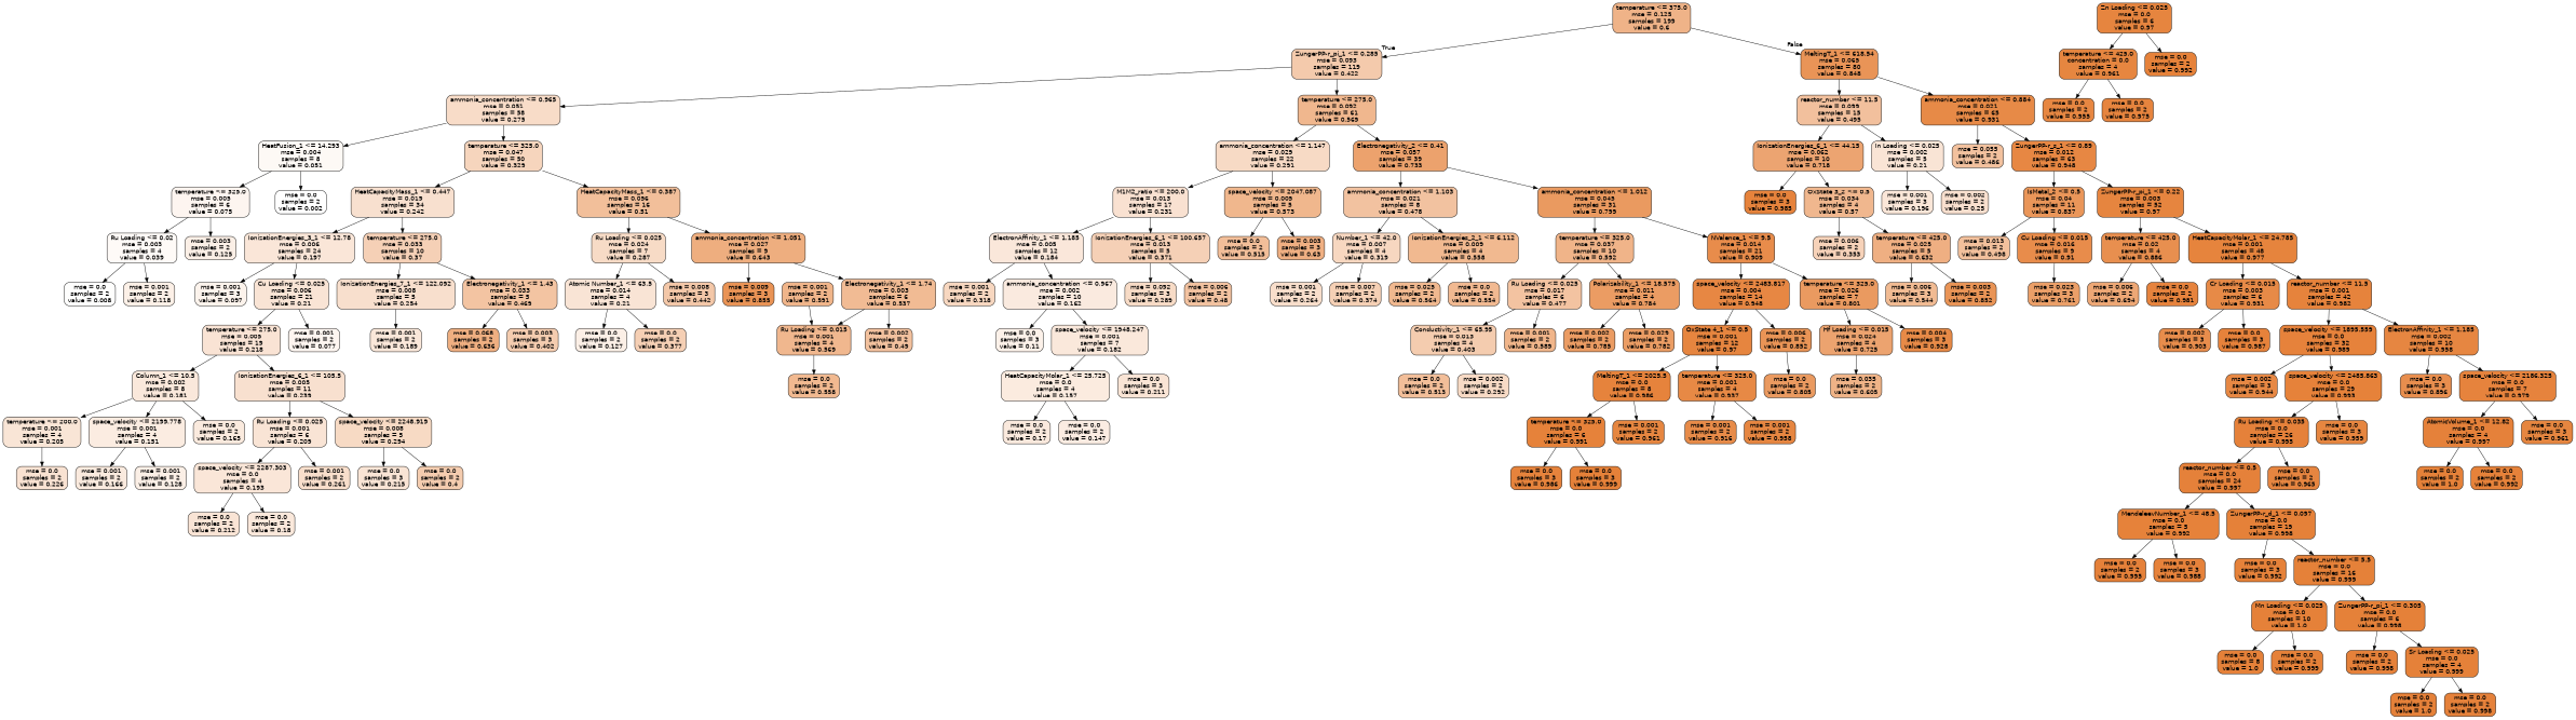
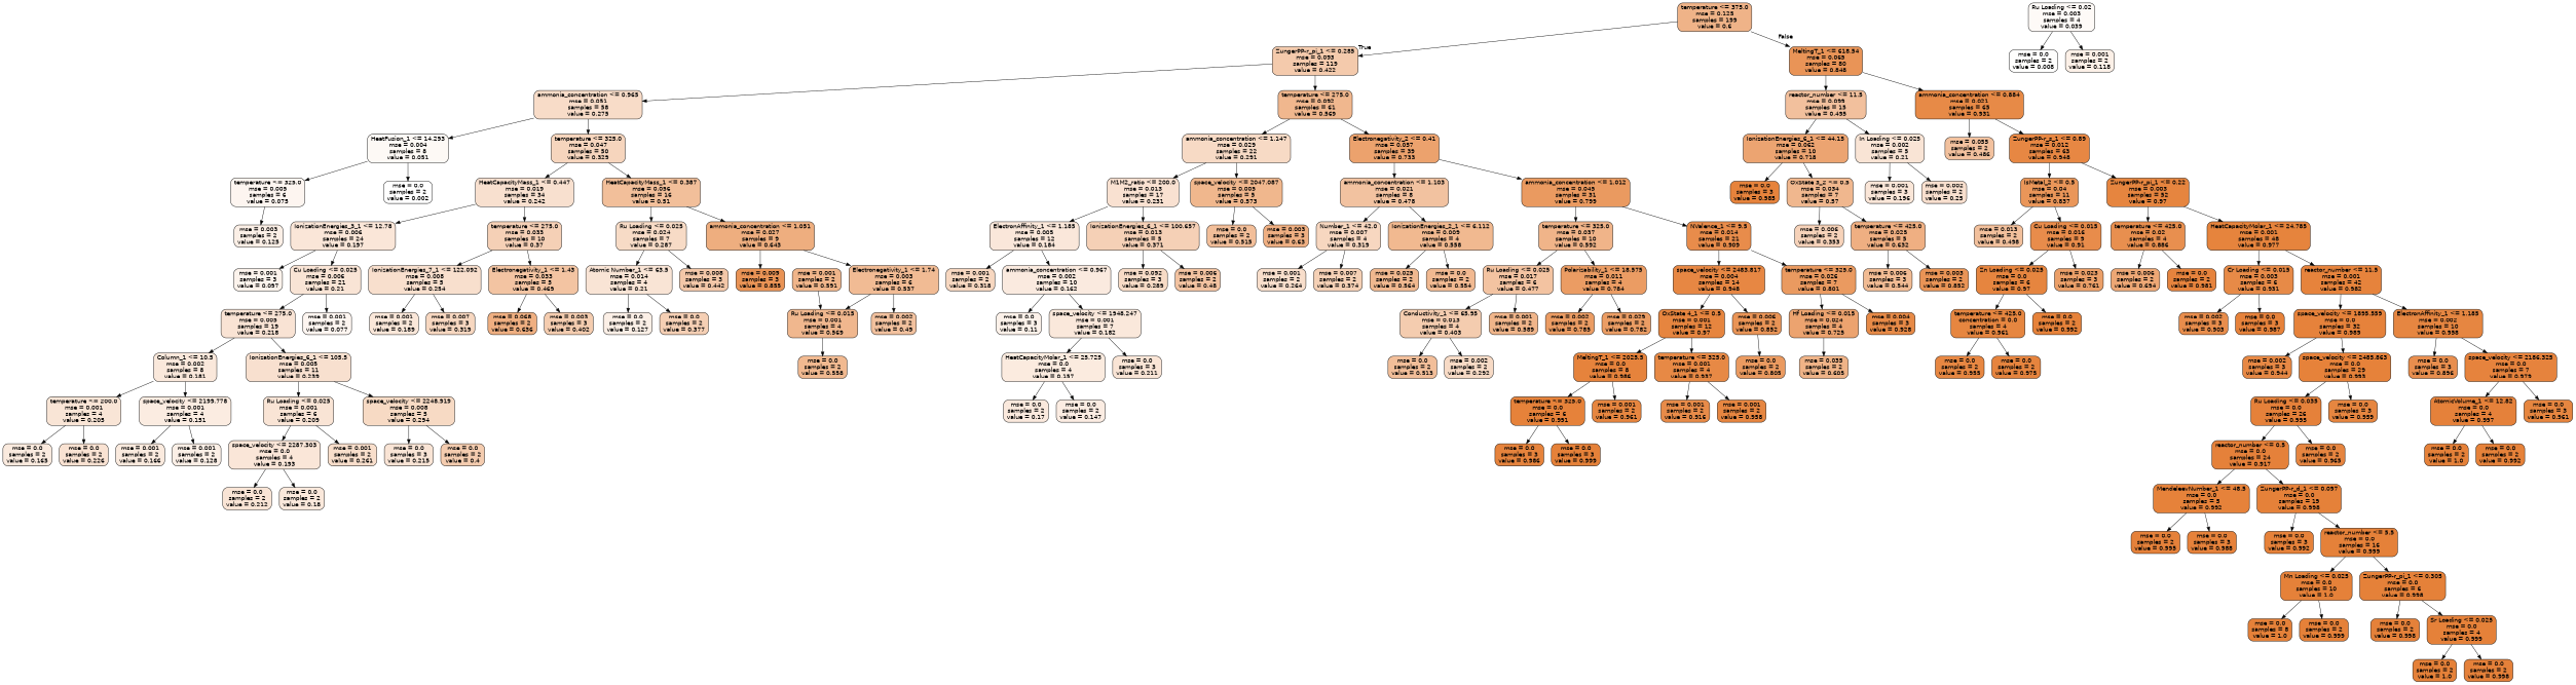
  digraph {
    node [color=black fillcolor="#e58139ff" fontname=helvetica shape=box style="filled, rounded"]
    edge [fontname=helvetica]
    n1 [fillcolor="#e5813999" label="temperature <= 375.0\nmse = 0.125\nsamples = 199\nvalue = 0.6"]
    n2 [fillcolor="#e581396b" label="ZungerPP-r_pi_1 <= 0.285\nmse = 0.093\nsamples = 119\nvalue = 0.422"]
    n3 [fillcolor="#e58139d8" label="MeltingT_1 <= 618.54\nmse = 0.065\nsamples = 80\nvalue = 0.848"]
    n4 [fillcolor="#e5813946" label="ammonia_concentration <= 0.965\nmse = 0.051\nsamples = 58\nvalue = 0.275"]
    n5 [fillcolor="#e5813991" label="temperature <= 275.0\nmse = 0.092\nsamples = 61\nvalue = 0.569"]
    n6 [fillcolor="#e581397e" label="reactor_number <= 11.5\nmse = 0.099\nsamples = 15\nvalue = 0.495"]
    n7 [fillcolor="#e58139ed" label="ammonia_concentration <= 0.884\nmse = 0.021\nsamples = 65\nvalue = 0.931"]
    n8 [fillcolor="#e581390c" label="HeatFusion_1 <= 14.293\nmse = 0.004\nsamples = 8\nvalue = 0.051"]
    n9 [fillcolor="#e5813954" label="temperature <= 325.0\nmse = 0.047\nsamples = 50\nvalue = 0.329"]
    n10 [fillcolor="#e581394a" label="ammonia_concentration <= 1.147\nmse = 0.029\nsamples = 22\nvalue = 0.291"]
    n11 [fillcolor="#e58139bb" label="Electronegativity_2 <= 0.41\nmse = 0.057\nsamples = 39\nvalue = 0.733"]
    n12 [fillcolor="#e5813913" label="temperature <= 325.0\nmse = 0.005\nsamples = 6\nvalue = 0.075"]
    n13 [fillcolor="#e5813900" label="mse = 0.0\nsamples = 2\nvalue = 0.002"]
    n14 [fillcolor="#e581393d" label="HeatCapacityMass_1 <= 0.447\nmse = 0.019\nsamples = 34\nvalue = 0.242"]
    n15 [fillcolor="#e5813982" label="HeatCapacityMass_1 <= 0.387\nmse = 0.056\nsamples = 16\nvalue = 0.51"]
    n16 [fillcolor="#e581390a" label="Ru Loading <= 0.02\nmse = 0.003\nsamples = 4\nvalue = 0.039"]
    n17 [fillcolor="#e5813920" label="mse = 0.003\nsamples = 2\nvalue = 0.125"]
    n18 [fillcolor="#e5813902" label="mse = 0.0\nsamples = 2\nvalue = 0.008"]
    n19 [fillcolor="#e581391e" label="mse = 0.001\nsamples = 2\nvalue = 0.118"]
    n20 [fillcolor="#e5813932" label="IonizationEnergies_3_1 <= 12.78\nmse = 0.006\nsamples = 24\nvalue = 0.197"]
    n21 [fillcolor="#e581395e" label="temperature <= 275.0\nmse = 0.033\nsamples = 10\nvalue = 0.37"]
    n22 [fillcolor="#e5813949" label="Ru Loading <= 0.025\nmse = 0.024\nsamples = 7\nvalue = 0.287"]
    n23 [fillcolor="#e58139a4" label="ammonia_concentration <= 1.051\nmse = 0.027\nsamples = 9\nvalue = 0.643"]
    n24 [fillcolor="#e5813918" label="mse = 0.001\nsamples = 3\nvalue = 0.097"]
    n25 [fillcolor="#e5813935" label="Cu Loading <= 0.025\nmse = 0.006\nsamples = 21\nvalue = 0.21"]
    n26 [fillcolor="#e5813940" label="IonizationEnergies_7_1 <= 122.092\nmse = 0.008\nsamples = 5\nvalue = 0.254"]
    n27 [fillcolor="#e5813977" label="Electronegativity_1 <= 1.43\nmse = 0.033\nsamples = 5\nvalue = 0.469"]
    n28 [fillcolor="#e5813937" label="temperature <= 275.0\nmse = 0.005\nsamples = 19\nvalue = 0.218"]
    n29 [fillcolor="#e5813913" label="mse = 0.001\nsamples = 2\nvalue = 0.077"]
    n30 [fillcolor="#e581392e" label="Column_1 <= 10.5\nmse = 0.002\nsamples = 8\nvalue = 0.181"]
    n31 [fillcolor="#e581393d" label="IonizationEnergies_6_1 <= 105.5\nmse = 0.005\nsamples = 11\nvalue = 0.239"]
    n32 [fillcolor="#e5813934" label="temperature <= 200.0\nmse = 0.001\nsamples = 4\nvalue = 0.205"]
    n33 [fillcolor="#e5813926" label="space_velocity <= 2199.778\nmse = 0.001\nsamples = 4\nvalue = 0.151"]
    n34 [fillcolor="#e5813935" label="Ru Loading <= 0.025\nmse = 0.001\nsamples = 6\nvalue = 0.209"]
    n35 [fillcolor="#e581394b" label="space_velocity <= 2248.919\nmse = 0.008\nsamples = 5\nvalue = 0.294"]
    n36 [fillcolor="#e581392a" label="mse = 0.0\nsamples = 2\nvalue = 0.165"]
    n37 [fillcolor="#e5813939" label="mse = 0.0\nsamples = 2\nvalue = 0.226"]
    n38 [fillcolor="#e581392a" label="mse = 0.001\nsamples = 2\nvalue = 0.166"]
    n39 [fillcolor="#e5813920" label="mse = 0.001\nsamples = 2\nvalue = 0.128"]
    n40 [fillcolor="#e5813931" label="space_velocity <= 2287.303\nmse = 0.0\nsamples = 4\nvalue = 0.193"]
    n41 [fillcolor="#e5813942" label="mse = 0.001\nsamples = 2\nvalue = 0.261"]
    n42 [fillcolor="#e5813936" label="mse = 0.0\nsamples = 3\nvalue = 0.215"]
    n43 [fillcolor="#e5813966" label="mse = 0.0\nsamples = 2\nvalue = 0.4"]
    n44 [fillcolor="#e5813936" label="mse = 0.0\nsamples = 2\nvalue = 0.212"]
    n45 [fillcolor="#e581392e" label="mse = 0.0\nsamples = 2\nvalue = 0.18"]
    n46 [fillcolor="#e5813930" label="mse = 0.001\nsamples = 2\nvalue = 0.189"]
+   n47 [fillcolor="#e5813951" label="mse = 0.007\nsamples = 3\nvalue = 0.319"]
    n48 [fillcolor="#e58139a2" label="mse = 0.068\nsamples = 2\nvalue = 0.636"]
    n49 [fillcolor="#e5813966" label="mse = 0.003\nsamples = 3\nvalue = 0.402"]
    n50 [fillcolor="#e5813935" label="Atomic Number_1 <= 63.5\nmse = 0.014\nsamples = 4\nvalue = 0.21"]
    n51 [fillcolor="#e5813970" label="mse = 0.008\nsamples = 3\nvalue = 0.442"]
    n52 [fillcolor="#e58139da" label="mse = 0.009\nsamples = 3\nvalue = 0.855"]
    n53 [fillcolor="#e5813989" label="Electronegativity_1 <= 1.74\nmse = 0.003\nsamples = 6\nvalue = 0.537"]
    n54 [fillcolor="#e5813920" label="mse = 0.0\nsamples = 2\nvalue = 0.127"]
    n55 [fillcolor="#e5813960" label="mse = 0.0\nsamples = 2\nvalue = 0.377"]
    n56 [fillcolor="#e5813991" label="Ru Loading <= 0.015\nmse = 0.001\nsamples = 4\nvalue = 0.569"]
    n57 [fillcolor="#e581397d" label="mse = 0.002\nsamples = 2\nvalue = 0.49"]
    n58 [fillcolor="#e581398e" label="mse = 0.0\nsamples = 2\nvalue = 0.558"]
    n59 [fillcolor="#e5813996" label="mse = 0.001\nsamples = 2\nvalue = 0.591"]
    n60 [fillcolor="#e581393b" label="M1M2_ratio <= 200.0\nmse = 0.013\nsamples = 17\nvalue = 0.231"]
    n61 [fillcolor="#e5813992" label="space_velocity <= 2047.087\nmse = 0.005\nsamples = 5\nvalue = 0.573"]
    n62 [fillcolor="#e581397a" label="ammonia_concentration <= 1.103\nmse = 0.021\nsamples = 8\nvalue = 0.478"]
    n63 [fillcolor="#e58139cc" label="ammonia_concentration <= 1.012\nmse = 0.045\nsamples = 31\nvalue = 0.799"]
    n64 [fillcolor="#e581392f" label="ElectronAffinity_1 <= 1.185\nmse = 0.005\nsamples = 12\nvalue = 0.184"]
    n65 [fillcolor="#e581395e" label="IonizationEnergies_6_1 <= 100.657\nmse = 0.013\nsamples = 5\nvalue = 0.371"]
    n66 [fillcolor="#e5813983" label="mse = 0.0\nsamples = 2\nvalue = 0.515"]
    n67 [fillcolor="#e58139a1" label="mse = 0.003\nsamples = 3\nvalue = 0.63"]
    n68 [fillcolor="#e5813951" label="mse = 0.001\nsamples = 2\nvalue = 0.318"]
    n69 [fillcolor="#e5813929" label="ammonia_concentration <= 0.967\nmse = 0.002\nsamples = 10\nvalue = 0.162"]
    n70 [fillcolor="#e5813949" label="mse = 0.092\nsamples = 3\nvalue = 0.289"]
    n71 [fillcolor="#e581397a" label="mse = 0.006\nsamples = 2\nvalue = 0.48"]
    n72 [fillcolor="#e581391c" label="mse = 0.0\nsamples = 3\nvalue = 0.11"]
    n73 [fillcolor="#e581392e" label="space_velocity <= 1948.247\nmse = 0.001\nsamples = 7\nvalue = 0.182"]
    n74 [fillcolor="#e5813928" label="HeatCapacityMolar_1 <= 25.725\nmse = 0.0\nsamples = 4\nvalue = 0.157"]
    n75 [fillcolor="#e5813935" label="mse = 0.0\nsamples = 3\nvalue = 0.211"]
    n76 [fillcolor="#e581392b" label="mse = 0.0\nsamples = 2\nvalue = 0.17"]
    n77 [fillcolor="#e5813925" label="mse = 0.0\nsamples = 2\nvalue = 0.147"]
    n78 [fillcolor="#e5813951" label="Number_1 <= 42.0\nmse = 0.007\nsamples = 4\nvalue = 0.319"]
    n79 [fillcolor="#e581398e" label="IonizationEnergies_2_1 <= 6.112\nmse = 0.009\nsamples = 4\nvalue = 0.558"]
    n80 [fillcolor="#e5813997" label="temperature <= 325.0\nmse = 0.037\nsamples = 10\nvalue = 0.592"]
    n81 [fillcolor="#e58139e8" label="NValence_1 <= 9.5\nmse = 0.014\nsamples = 21\nvalue = 0.909"]
    n82 [fillcolor="#e5813943" label="mse = 0.001\nsamples = 2\nvalue = 0.264"]
    n83 [fillcolor="#e581395f" label="mse = 0.007\nsamples = 2\nvalue = 0.374"]
    n84 [fillcolor="#e5813990" label="mse = 0.025\nsamples = 2\nvalue = 0.564"]
    n85 [fillcolor="#e581398d" label="mse = 0.0\nsamples = 2\nvalue = 0.554"]
    n86 [fillcolor="#e5813979" label="Ru Loading <= 0.025\nmse = 0.017\nsamples = 6\nvalue = 0.477"]
    n87 [fillcolor="#e58139c8" label="Polarizability_1 <= 18.575\nmse = 0.011\nsamples = 4\nvalue = 0.784"]
    n88 [fillcolor="#e58139f2" label="space_velocity <= 2483.817\nmse = 0.004\nsamples = 14\nvalue = 0.948"]
    n89 [fillcolor="#e58139cc" label="temperature <= 325.0\nmse = 0.026\nsamples = 7\nvalue = 0.801"]
    n90 [fillcolor="#e5813966" label="Conductivity_1 <= 65.95\nmse = 0.013\nsamples = 4\nvalue = 0.403"]
    n91 [fillcolor="#e5813996" label="mse = 0.001\nsamples = 2\nvalue = 0.589"]
    n92 [fillcolor="#e58139c8" label="mse = 0.002\nsamples = 2\nvalue = 0.785"]
    n93 [fillcolor="#e58139c7" label="mse = 0.029\nsamples = 2\nvalue = 0.782"]
    n94 [fillcolor="#e5813983" label="mse = 0.0\nsamples = 2\nvalue = 0.513"]
    n95 [fillcolor="#e581394a" label="mse = 0.002\nsamples = 2\nvalue = 0.292"]
    n96 [fillcolor="#e58139f7" label="OxState 4_1 <= 0.5\nmse = 0.001\nsamples = 12\nvalue = 0.97"]
    n97 [fillcolor="#e58139d9" label="mse = 0.006\nsamples = 2\nvalue = 0.852"]
    n98 [fillcolor="#e58139b9" label="Hf Loading <= 0.015\nmse = 0.024\nsamples = 4\nvalue = 0.725"]
    n99 [fillcolor="#e58139ed" label="mse = 0.004\nsamples = 3\nvalue = 0.928"]
    n100 [fillcolor="#e58139fb" label="MeltingT_1 <= 2025.5\nmse = 0.0\nsamples = 8\nvalue = 0.986"]
    n101 [fillcolor="#e58139ef" label="temperature <= 325.0\nmse = 0.001\nsamples = 4\nvalue = 0.937"]
    n102 [fillcolor="#e58139cd" label="mse = 0.0\nsamples = 2\nvalue = 0.805"]
    n103 [fillcolor="#e58139fd" label="temperature <= 325.0\nmse = 0.0\nsamples = 6\nvalue = 0.991"]
    n104 [fillcolor="#e58139f5" label="mse = 0.001\nsamples = 2\nvalue = 0.961"]
    n105 [fillcolor="#e58139ea" label="mse = 0.001\nsamples = 2\nvalue = 0.916"]
    n106 [fillcolor="#e58139f4" label="mse = 0.001\nsamples = 2\nvalue = 0.958"]
    n107 [fillcolor="#e58139fb" label="mse = 0.0\nsamples = 3\nvalue = 0.986"]
    n108 [label="mse = 0.0\nsamples = 3\nvalue = 0.999"]
    n109 [fillcolor="#e581399a" label="mse = 0.035\nsamples = 2\nvalue = 0.605"]
    n110 [fillcolor="#e58139b7" label="IonizationEnergies_6_1 <= 44.15\nmse = 0.062\nsamples = 10\nvalue = 0.718"]
    n111 [fillcolor="#e5813935" label="In Loading <= 0.025\nmse = 0.002\nsamples = 5\nvalue = 0.21"]
    n112 [fillcolor="#e581397c" label="mse = 0.055\nsamples = 2\nvalue = 0.486"]
    n113 [fillcolor="#e58139f2" label="ZungerPP-r_s_1 <= 0.89\nmse = 0.012\nsamples = 63\nvalue = 0.948"]
    n114 [fillcolor="#e58139fb" label="mse = 0.0\nsamples = 3\nvalue = 0.985"]
-   n115 [fillcolor="#e5813991" label="OxState 3_2 <= 0.5\nmse = 0.034\nsamples = 4\nvalue = 0.57"]
+   n115 [fillcolor="#e5813991" label="OxState 3_2 <= 0.5\nmse = 0.034\nsamples = 7\nvalue = 0.57"]
    n116 [fillcolor="#e5813931" label="mse = 0.001\nsamples = 3\nvalue = 0.196"]
    n117 [fillcolor="#e581393f" label="mse = 0.002\nsamples = 2\nvalue = 0.25"]
    n118 [fillcolor="#e581395a" label="mse = 0.006\nsamples = 2\nvalue = 0.353"]
    n119 [fillcolor="#e58139a1" label="temperature <= 425.0\nmse = 0.025\nsamples = 5\nvalue = 0.632"]
    n120 [fillcolor="#e581398a" label="mse = 0.006\nsamples = 3\nvalue = 0.544"]
    n121 [fillcolor="#e58139d9" label="mse = 0.003\nsamples = 2\nvalue = 0.852"]
    n122 [fillcolor="#e58139d5" label="IsMetal_2 <= 0.5\nmse = 0.04\nsamples = 11\nvalue = 0.837"]
    n123 [fillcolor="#e58139f7" label="ZungerPP-r_pi_1 <= 0.22\nmse = 0.003\nsamples = 52\nvalue = 0.97"]
    n124 [fillcolor="#e581397f" label="mse = 0.013\nsamples = 2\nvalue = 0.498"]
    n125 [fillcolor="#e58139e8" label="Cu Loading <= 0.015\nmse = 0.016\nsamples = 9\nvalue = 0.91"]
    n126 [fillcolor="#e58139e2" label="temperature <= 425.0\nmse = 0.02\nsamples = 4\nvalue = 0.886"]
    n127 [fillcolor="#e58139f9" label="HeatCapacityMolar_1 <= 24.785\nmse = 0.001\nsamples = 48\nvalue = 0.977"]
    n128 [fillcolor="#e58139f7" label="Zn Loading <= 0.025\nmse = 0.0\nsamples = 6\nvalue = 0.97"]
    n129 [fillcolor="#e58139c2" label="mse = 0.023\nsamples = 3\nvalue = 0.761"]
    n130 [fillcolor="#e58139f5" label="temperature <= 425.0\nconcentration = 0.0\nsamples = 4\nvalue = 0.961"]
    n131 [fillcolor="#e58139fd" label="mse = 0.0\nsamples = 2\nvalue = 0.992"]
    n132 [fillcolor="#e58139f3" label="mse = 0.0\nsamples = 2\nvalue = 0.955"]
    n133 [fillcolor="#e58139f8" label="mse = 0.0\nsamples = 2\nvalue = 0.975"]
    n134 [fillcolor="#e58139b1" label="mse = 0.006\nsamples = 2\nvalue = 0.694"]
    n135 [fillcolor="#e58139fa" label="mse = 0.0\nsamples = 2\nvalue = 0.981"]
    n136 [fillcolor="#e58139ed" label="Cr Loading <= 0.015\nmse = 0.003\nsamples = 6\nvalue = 0.931"]
    n137 [fillcolor="#e58139fb" label="reactor_number <= 11.5\nmse = 0.001\nsamples = 42\nvalue = 0.982"]
    n138 [fillcolor="#e58139e6" label="mse = 0.002\nsamples = 3\nvalue = 0.903"]
    n139 [fillcolor="#e58139fc" label="mse = 0.0\nsamples = 3\nvalue = 0.987"]
    n140 [fillcolor="#e58139fc" label="space_velocity <= 1895.559\nmse = 0.0\nsamples = 32\nvalue = 0.989"]
    n141 [fillcolor="#e58139f4" label="ElectronAffinity_1 <= 1.185\nmse = 0.002\nsamples = 10\nvalue = 0.958"]
    n142 [fillcolor="#e58139f1" label="mse = 0.002\nsamples = 3\nvalue = 0.944"]
    n143 [fillcolor="#e58139fd" label="space_velocity <= 2485.863\nmse = 0.0\nsamples = 29\nvalue = 0.993"]
    n144 [fillcolor="#e58139e4" label="mse = 0.0\nsamples = 3\nvalue = 0.896"]
    n145 [fillcolor="#e58139fa" label="space_velocity <= 2186.325\nmse = 0.0\nsamples = 7\nvalue = 0.979"]
    n146 [fillcolor="#e58139fe" label="Ru Loading <= 0.035\nmse = 0.0\nsamples = 26\nvalue = 0.995"]
    n147 [fillcolor="#e58139f5" label="mse = 0.0\nsamples = 3\nvalue = 0.959"]
-   n148 [fillcolor="#e58139fe" label="reactor_number <= 0.5\nmse = 0.0\nsamples = 24\nvalue = 0.997"]
+   n148 [fillcolor="#e58139fe" label="reactor_number <= 0.5\nmse = 0.0\nsamples = 24\nvalue = 0.917"]
    n149 [fillcolor="#e58139f6" label="mse = 0.0\nsamples = 2\nvalue = 0.965"]
    n150 [fillcolor="#e58139fd" label="MendeleevNumber_1 <= 48.5\nmse = 0.0\nsamples = 5\nvalue = 0.992"]
    n151 [label="ZungerPP-r_d_1 <= 0.097\nmse = 0.0\nsamples = 19\nvalue = 0.998"]
    n152 [fillcolor="#e58139fe" label="mse = 0.0\nsamples = 2\nvalue = 0.995"]
    n153 [fillcolor="#e58139fc" label="mse = 0.0\nsamples = 3\nvalue = 0.988"]
    n154 [fillcolor="#e58139fd" label="mse = 0.0\nsamples = 3\nvalue = 0.992"]
    n155 [label="reactor_number <= 5.5\nmse = 0.0\nsamples = 16\nvalue = 0.999"]
    n156 [label="Mn Loading <= 0.025\nmse = 0.0\nsamples = 10\nvalue = 1.0"]
    n157 [label="ZungerPP-r_pi_1 <= 0.305\nmse = 0.0\nsamples = 6\nvalue = 0.998"]
    n158 [label="mse = 0.0\nsamples = 8\nvalue = 1.0"]
    n159 [label="mse = 0.0\nsamples = 2\nvalue = 0.999"]
    n160 [fillcolor="#e58139fe" label="mse = 0.0\nsamples = 2\nvalue = 0.998"]
    n161 [label="Sr Loading <= 0.025\nmse = 0.0\nsamples = 4\nvalue = 0.999"]
    n162 [label="mse = 0.0\nsamples = 2\nvalue = 1.0"]
    n163 [fillcolor="#e58139fe" label="mse = 0.0\nsamples = 2\nvalue = 0.998"]
    n164 [fillcolor="#e58139fe" label="AtomicVolume_1 <= 12.82\nmse = 0.0\nsamples = 4\nvalue = 0.997"]
    n165 [fillcolor="#e58139f5" label="mse = 0.0\nsamples = 3\nvalue = 0.961"]
    n166 [label="mse = 0.0\nsamples = 2\nvalue = 1.0"]
    n167 [fillcolor="#e58139fd" label="mse = 0.0\nsamples = 2\nvalue = 0.992"]
    n1 -> n2 [headlabel=True labelangle=45 labeldistance=2.5]
    n1 -> n3 [headlabel=False labelangle=-45 labeldistance=2.5]
    n2 -> n4
    n2 -> n5
    n3 -> n6
    n3 -> n7
    n4 -> n8
    n4 -> n9
    n5 -> n10
    n5 -> n11
    n6 -> n110
    n6 -> n111
    n7 -> n112
    n7 -> n113
    n8 -> n12
    n8 -> n13
    n9 -> n14
    n9 -> n15
    n10 -> n60
    n10 -> n61
    n11 -> n62
    n11 -> n63
-   n12 -> n16
    n12 -> n17
    n14 -> n20
    n14 -> n21
    n15 -> n22
    n15 -> n23
    n16 -> n18
    n16 -> n19
    n20 -> n24
    n20 -> n25
    n21 -> n26
    n21 -> n27
    n22 -> n50
    n22 -> n51
    n23 -> n52
    n23 -> n53
    n25 -> n28
    n25 -> n29
    n26 -> n46
+   n26 -> n47
    n27 -> n48
    n27 -> n49
    n28 -> n30
    n28 -> n31
    n30 -> n32
    n30 -> n33
    n31 -> n34
    n31 -> n35
-   n30 -> n36
+   n32 -> n36
    n32 -> n37
    n33 -> n38
    n33 -> n39
    n34 -> n40
    n34 -> n41
    n35 -> n42
    n35 -> n43
    n40 -> n44
    n40 -> n45
    n50 -> n54
    n50 -> n55
    n53 -> n56
    n53 -> n57
    n56 -> n58
    n59 -> n56
    n60 -> n64
    n60 -> n65
    n61 -> n66
    n61 -> n67
    n62 -> n78
    n62 -> n79
    n63 -> n80
    n63 -> n81
    n64 -> n68
    n64 -> n69
    n65 -> n70
    n65 -> n71
    n69 -> n72
    n69 -> n73
    n73 -> n74
    n73 -> n75
    n74 -> n76
    n74 -> n77
    n78 -> n82
    n78 -> n83
    n79 -> n84
    n79 -> n85
    n80 -> n86
    n80 -> n87
    n81 -> n88
    n81 -> n89
    n86 -> n90
    n86 -> n91
    n87 -> n92
    n87 -> n93
    n88 -> n96
    n88 -> n97
    n89 -> n98
    n89 -> n99
    n90 -> n94
    n90 -> n95
    n96 -> n100
    n96 -> n101
    n97 -> n102
    n98 -> n109
    n100 -> n103
    n100 -> n104
    n101 -> n105
    n101 -> n106
    n103 -> n107
    n103 -> n108
    n110 -> n114
    n110 -> n115
    n111 -> n116
    n111 -> n117
    n113 -> n122
    n113 -> n123
    n115 -> n118
    n115 -> n119
    n119 -> n120
    n119 -> n121
    n122 -> n124
    n122 -> n125
    n123 -> n126
    n123 -> n127
+   n125 -> n128
    n125 -> n129
    n126 -> n134
    n126 -> n135
    n127 -> n136
    n127 -> n137
    n128 -> n130
    n128 -> n131
    n130 -> n132
    n130 -> n133
    n136 -> n138
    n136 -> n139
    n137 -> n140
    n137 -> n141
    n140 -> n142
    n140 -> n143
    n141 -> n144
    n141 -> n145
    n143 -> n146
    n143 -> n147
    n145 -> n164
    n145 -> n165
    n146 -> n148
    n146 -> n149
    n148 -> n150
    n148 -> n151
    n150 -> n152
    n150 -> n153
    n151 -> n154
    n151 -> n155
    n155 -> n156
    n155 -> n157
    n156 -> n158
    n156 -> n159
    n157 -> n160
    n157 -> n161
    n161 -> n162
    n161 -> n163
    n164 -> n166
    n164 -> n167
  }
